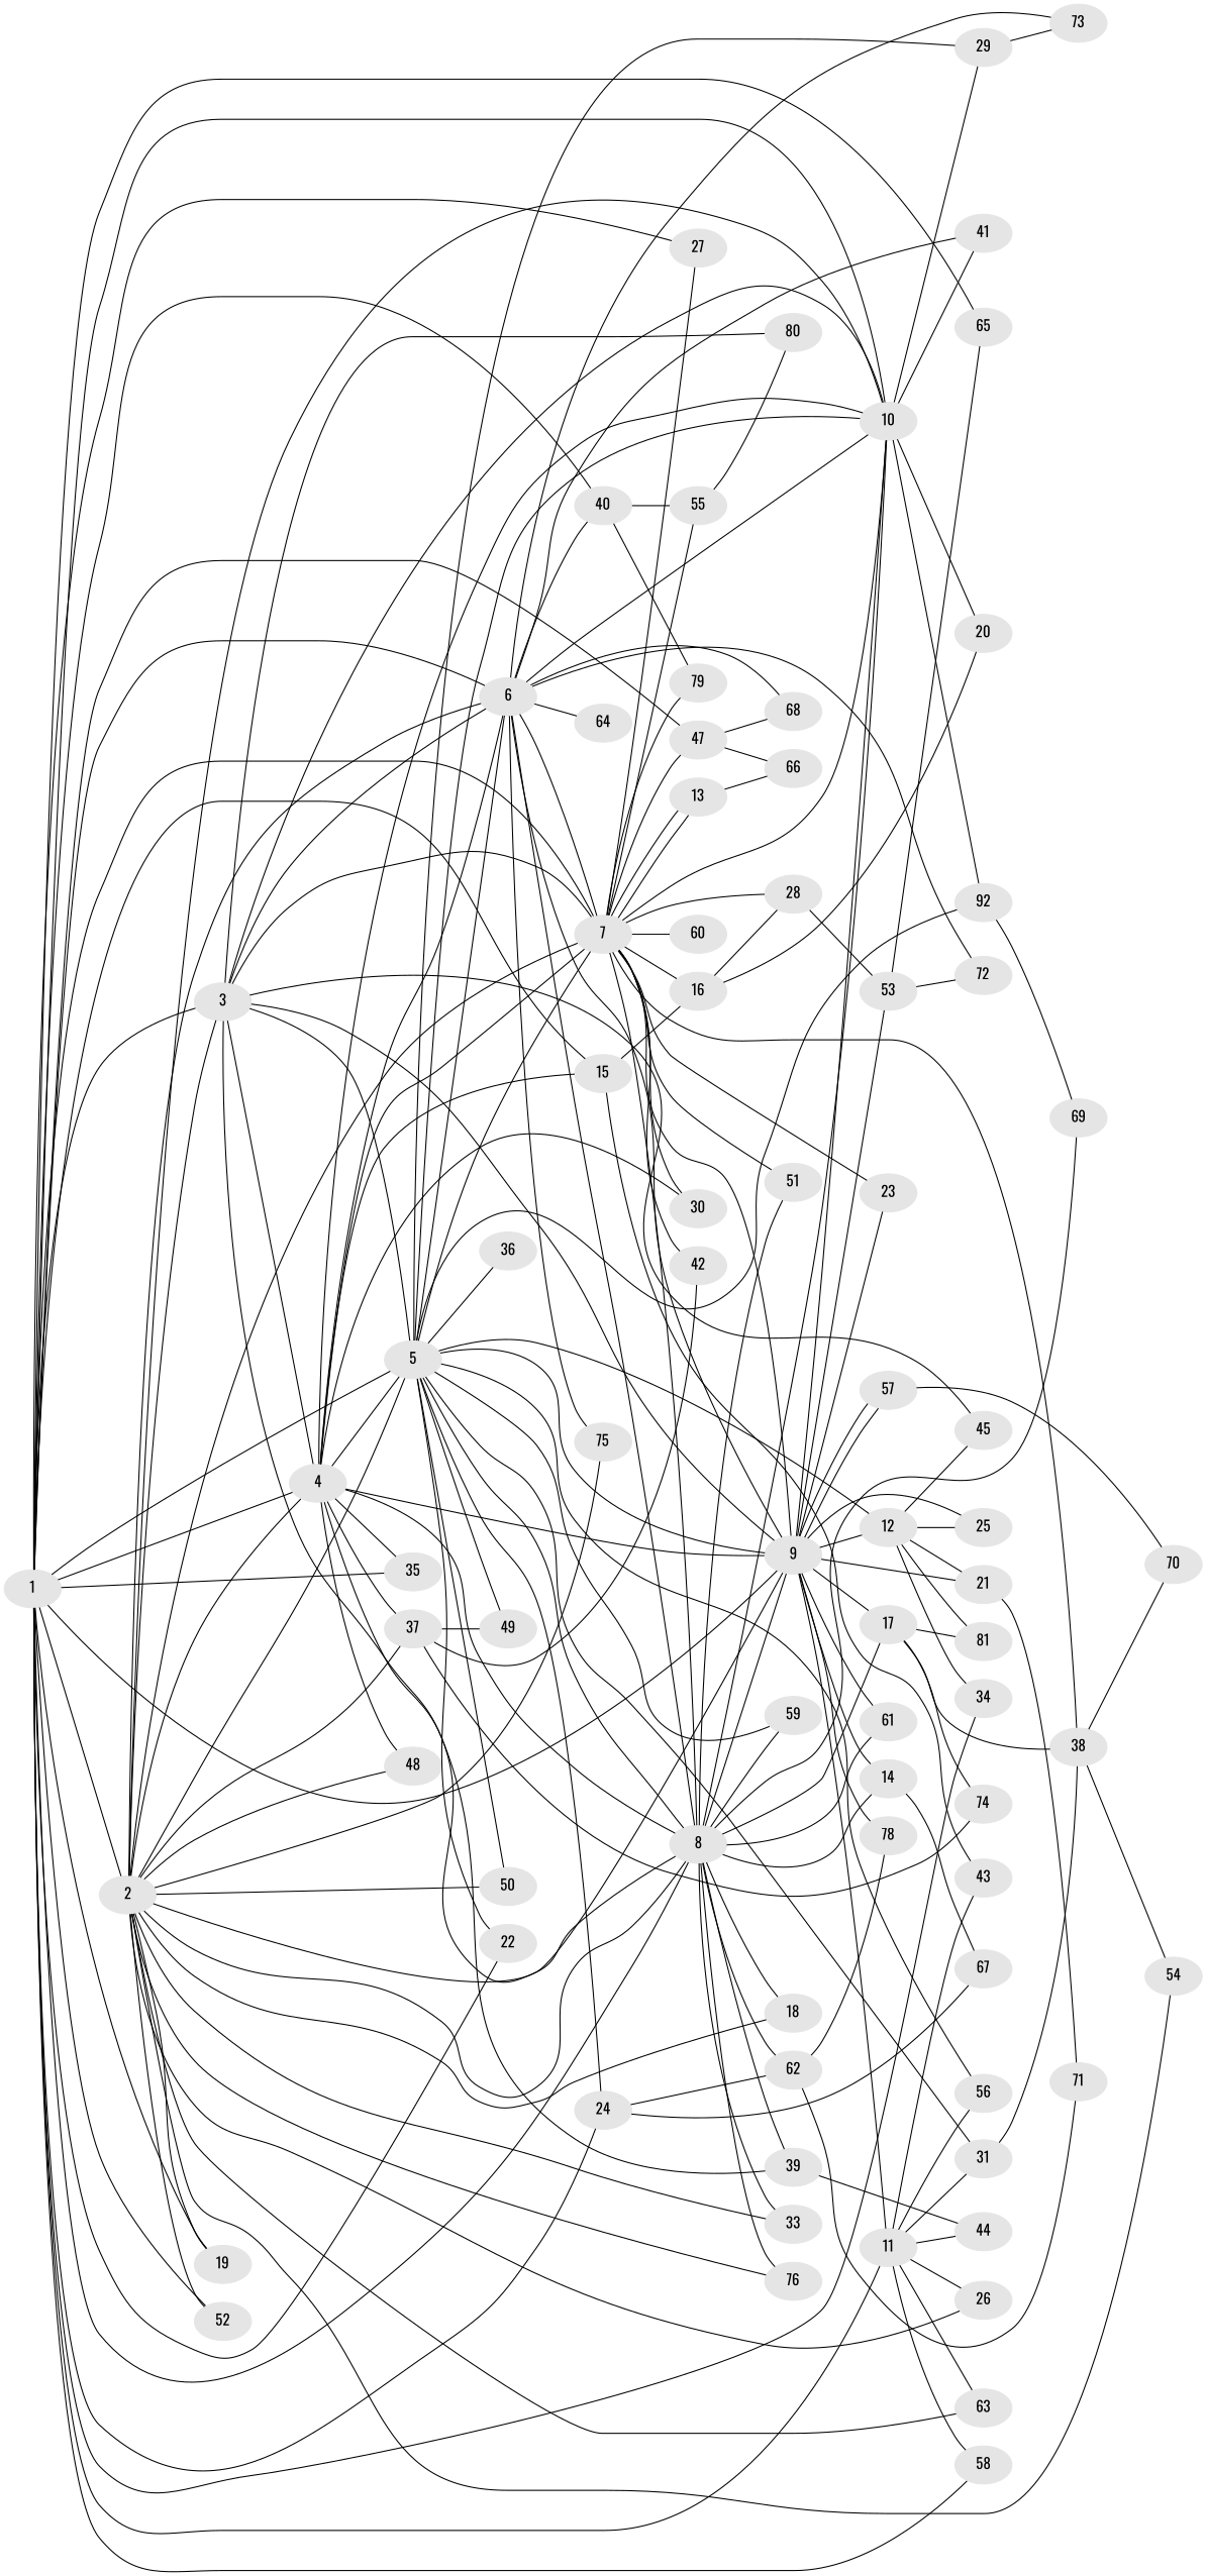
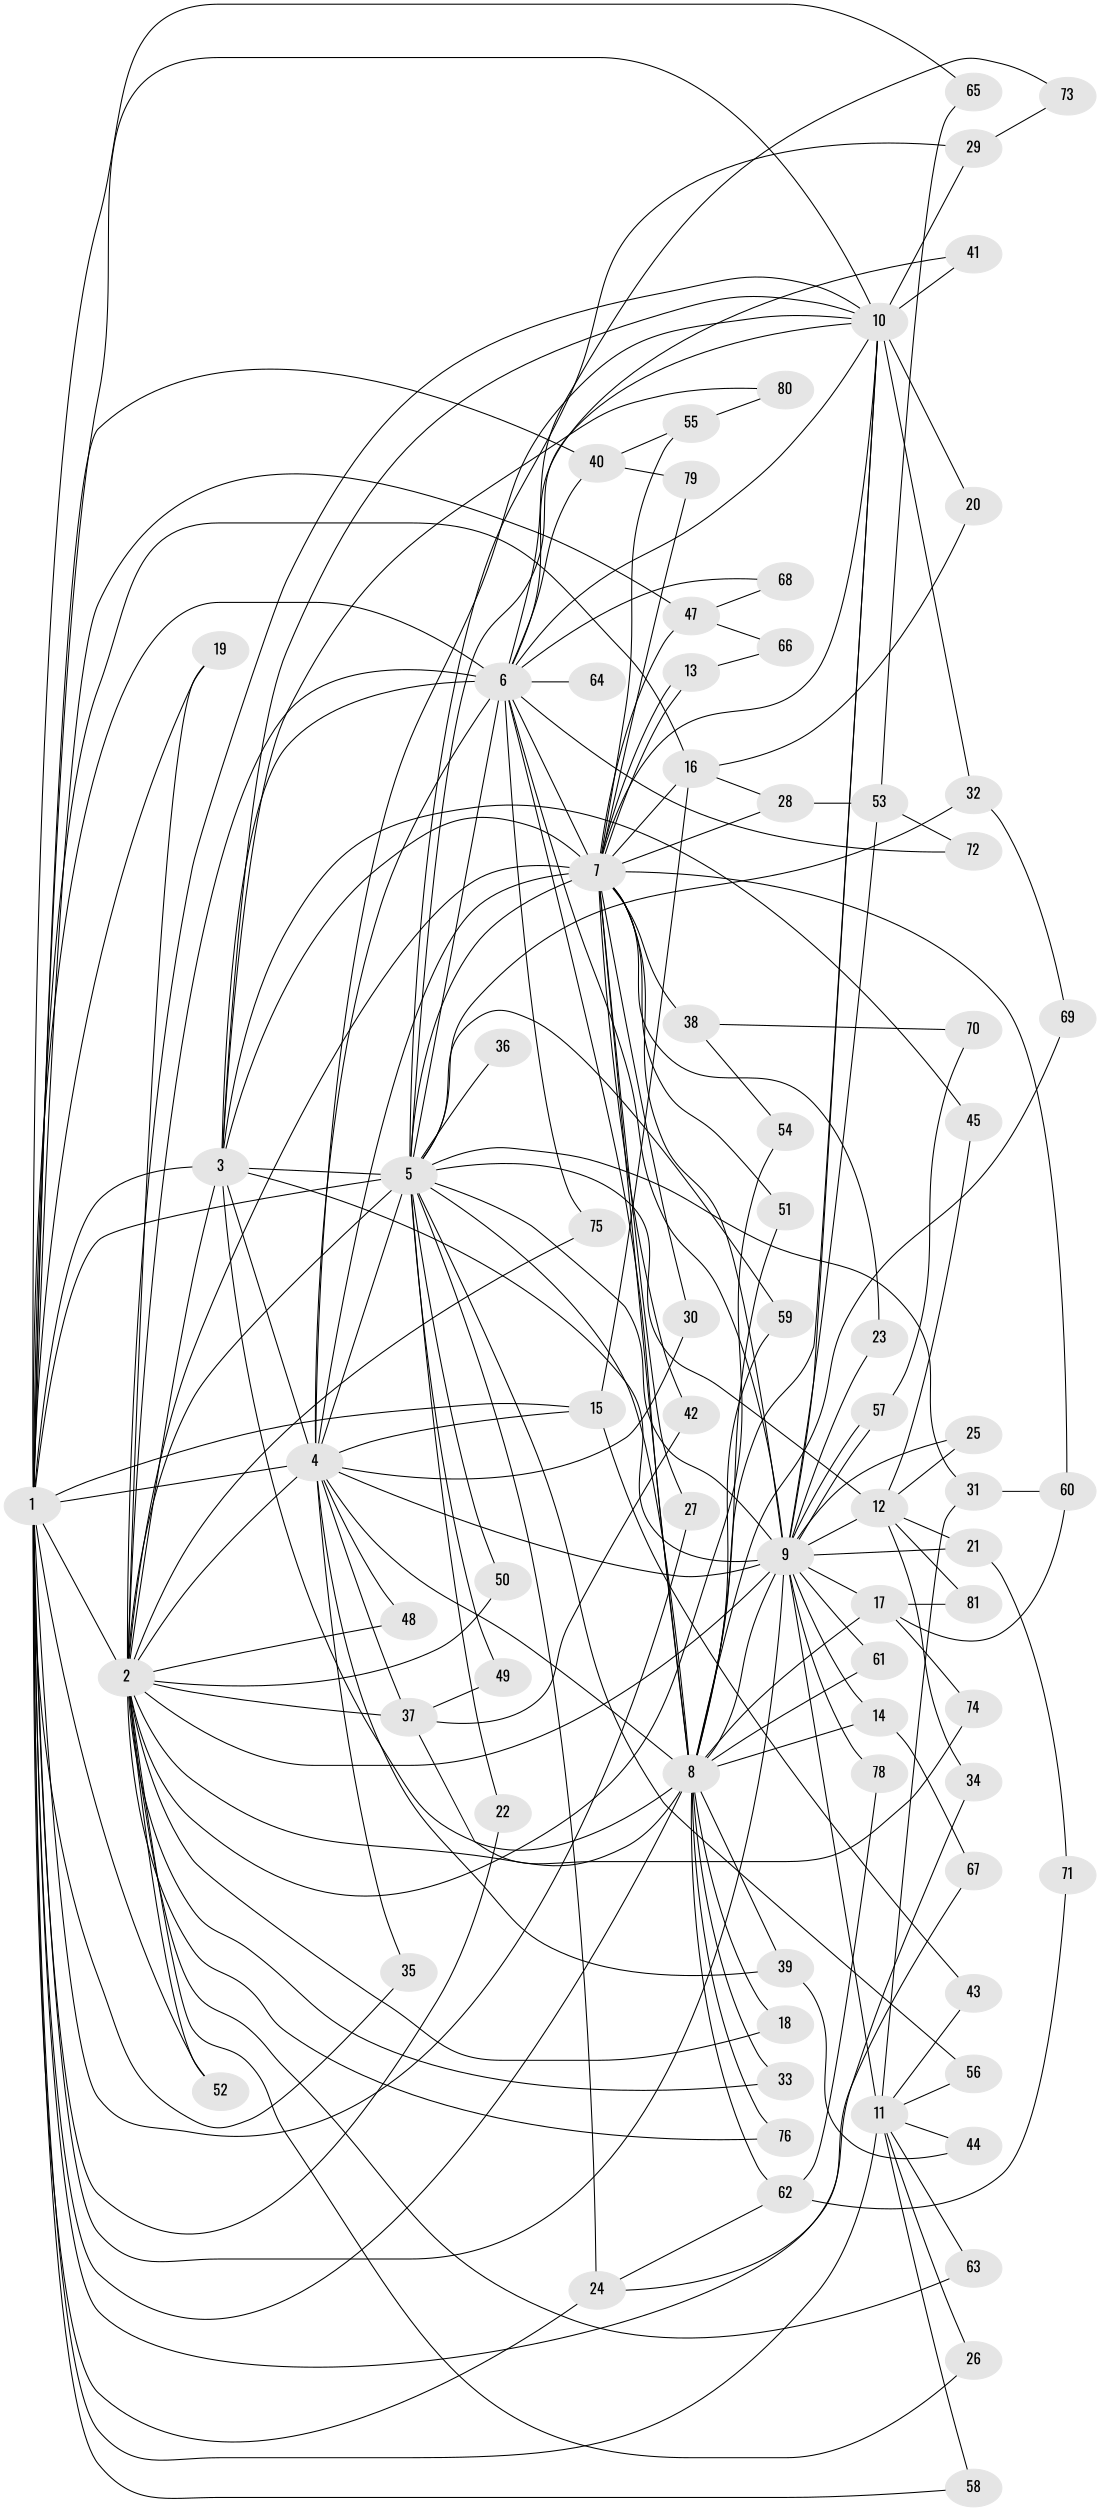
  graph {
    fontname=Oswald
    rankdir=LR
    node [color=gray90 fontname=Oswald style=filled]
    edge [fontname=Oswald]
    1
    2
    3
    4
    5
    6
    7
    8
    9
    10
    11
    15
    19
    22
    24
    27
    34
    35
    40
    47
    52
    58
    65
    48
    18
    26
    33
    37
    50
    54
    63
    75
    76
    45
    80
    30
    39
    12
    29
    31
-   32 [label=92]
+   32
    36
    49
    56
    59
    41
    64
    68
    72
    73
    13
    16
    23
    28
    38
    42
    51
    55
    60
    79
    14
    17
    61
    62
    69
    21
    25
    53
    57
    78
    20
    43
    44
    67
    66
    74
    81
    70
    71
    1 -- 2
    1 -- 3
    1 -- 4
    1 -- 5
    1 -- 6
-   1 -- 7
+   1 -- 16
    1 -- 8
    1 -- 9
    1 -- 10
    1 -- 11
    1 -- 15
    1 -- 19
    1 -- 22
    1 -- 24
    1 -- 27
    1 -- 34
    1 -- 35
    1 -- 40
    1 -- 47
    1 -- 52
    1 -- 58
    1 -- 65
    2 -- 3
    2 -- 4
    2 -- 5
    2 -- 6
    2 -- 7
    2 -- 8
    2 -- 9
    2 -- 10
    2 -- 19
    2 -- 52
    2 -- 48
    2 -- 18
    2 -- 26
    2 -- 33
    2 -- 37
    2 -- 50
    2 -- 54
    2 -- 63
    2 -- 75
    2 -- 76
    3 -- 4
    3 -- 5
    3 -- 6
    3 -- 7
    3 -- 8
    3 -- 9
    3 -- 10
    3 -- 45
    3 -- 80
    4 -- 5
    4 -- 6
    4 -- 7
    4 -- 8
    4 -- 9
    4 -- 10
    4 -- 15
    4 -- 35
    4 -- 48
    4 -- 37
    4 -- 30
    4 -- 39
    5 -- 6
    5 -- 7
    5 -- 8
    5 -- 9
    5 -- 10
    5 -- 22
    5 -- 24
    5 -- 50
    5 -- 12
    5 -- 29
    5 -- 31
    5 -- 32
    5 -- 36
    5 -- 49
    5 -- 56
    5 -- 59
    6 -- 7
    6 -- 8
    6 -- 9
    6 -- 10
    6 -- 40
    6 -- 75
    6 -- 41
    6 -- 64
    6 -- 68
    6 -- 72
    6 -- 73
    7 -- 8
    7 -- 9
    7 -- 10
    7 -- 27
    7 -- 47
    7 -- 30
    7 -- 13
    7 -- 13
    7 -- 16
    7 -- 23
    7 -- 28
    7 -- 38
    7 -- 42
    7 -- 51
    7 -- 55
    7 -- 60
    7 -- 79
    8 -- 9
    8 -- 10
    8 -- 18
    8 -- 33
    8 -- 76
    8 -- 39
    8 -- 59
    8 -- 51
    8 -- 14
    8 -- 17
    8 -- 61
    8 -- 62
    8 -- 69
    9 -- 10
    9 -- 11
    9 -- 12
    9 -- 23
    9 -- 14
    9 -- 17
    9 -- 61
    9 -- 21
    9 -- 25
    9 -- 53
    9 -- 57
    9 -- 57
    9 -- 78
    10 -- 29
    10 -- 32
    10 -- 41
    10 -- 20
    11 -- 58
    11 -- 26
    11 -- 63
    11 -- 31
    11 -- 56
    11 -- 43
    11 -- 44
    15 -- 16
    15 -- 43
    24 -- 62
    24 -- 67
    40 -- 55
    40 -- 79
    47 -- 68
    47 -- 66
    37 -- 49
    37 -- 42
    37 -- 74
    39 -- 44
    12 -- 34
    12 -- 45
    12 -- 21
    12 -- 25
    12 -- 81
    29 -- 73
-   31 -- 38
+   31 -- 60
    32 -- 69
    13 -- 66
    16 -- 28
    16 -- 20
    28 -- 53
    38 -- 54
    38 -- 70
    55 -- 80
    14 -- 67
-   17 -- 38
+   17 -- 60
    17 -- 74
    17 -- 81
    62 -- 78
    62 -- 71
    21 -- 71
    53 -- 65
    53 -- 72
    57 -- 70
  }
